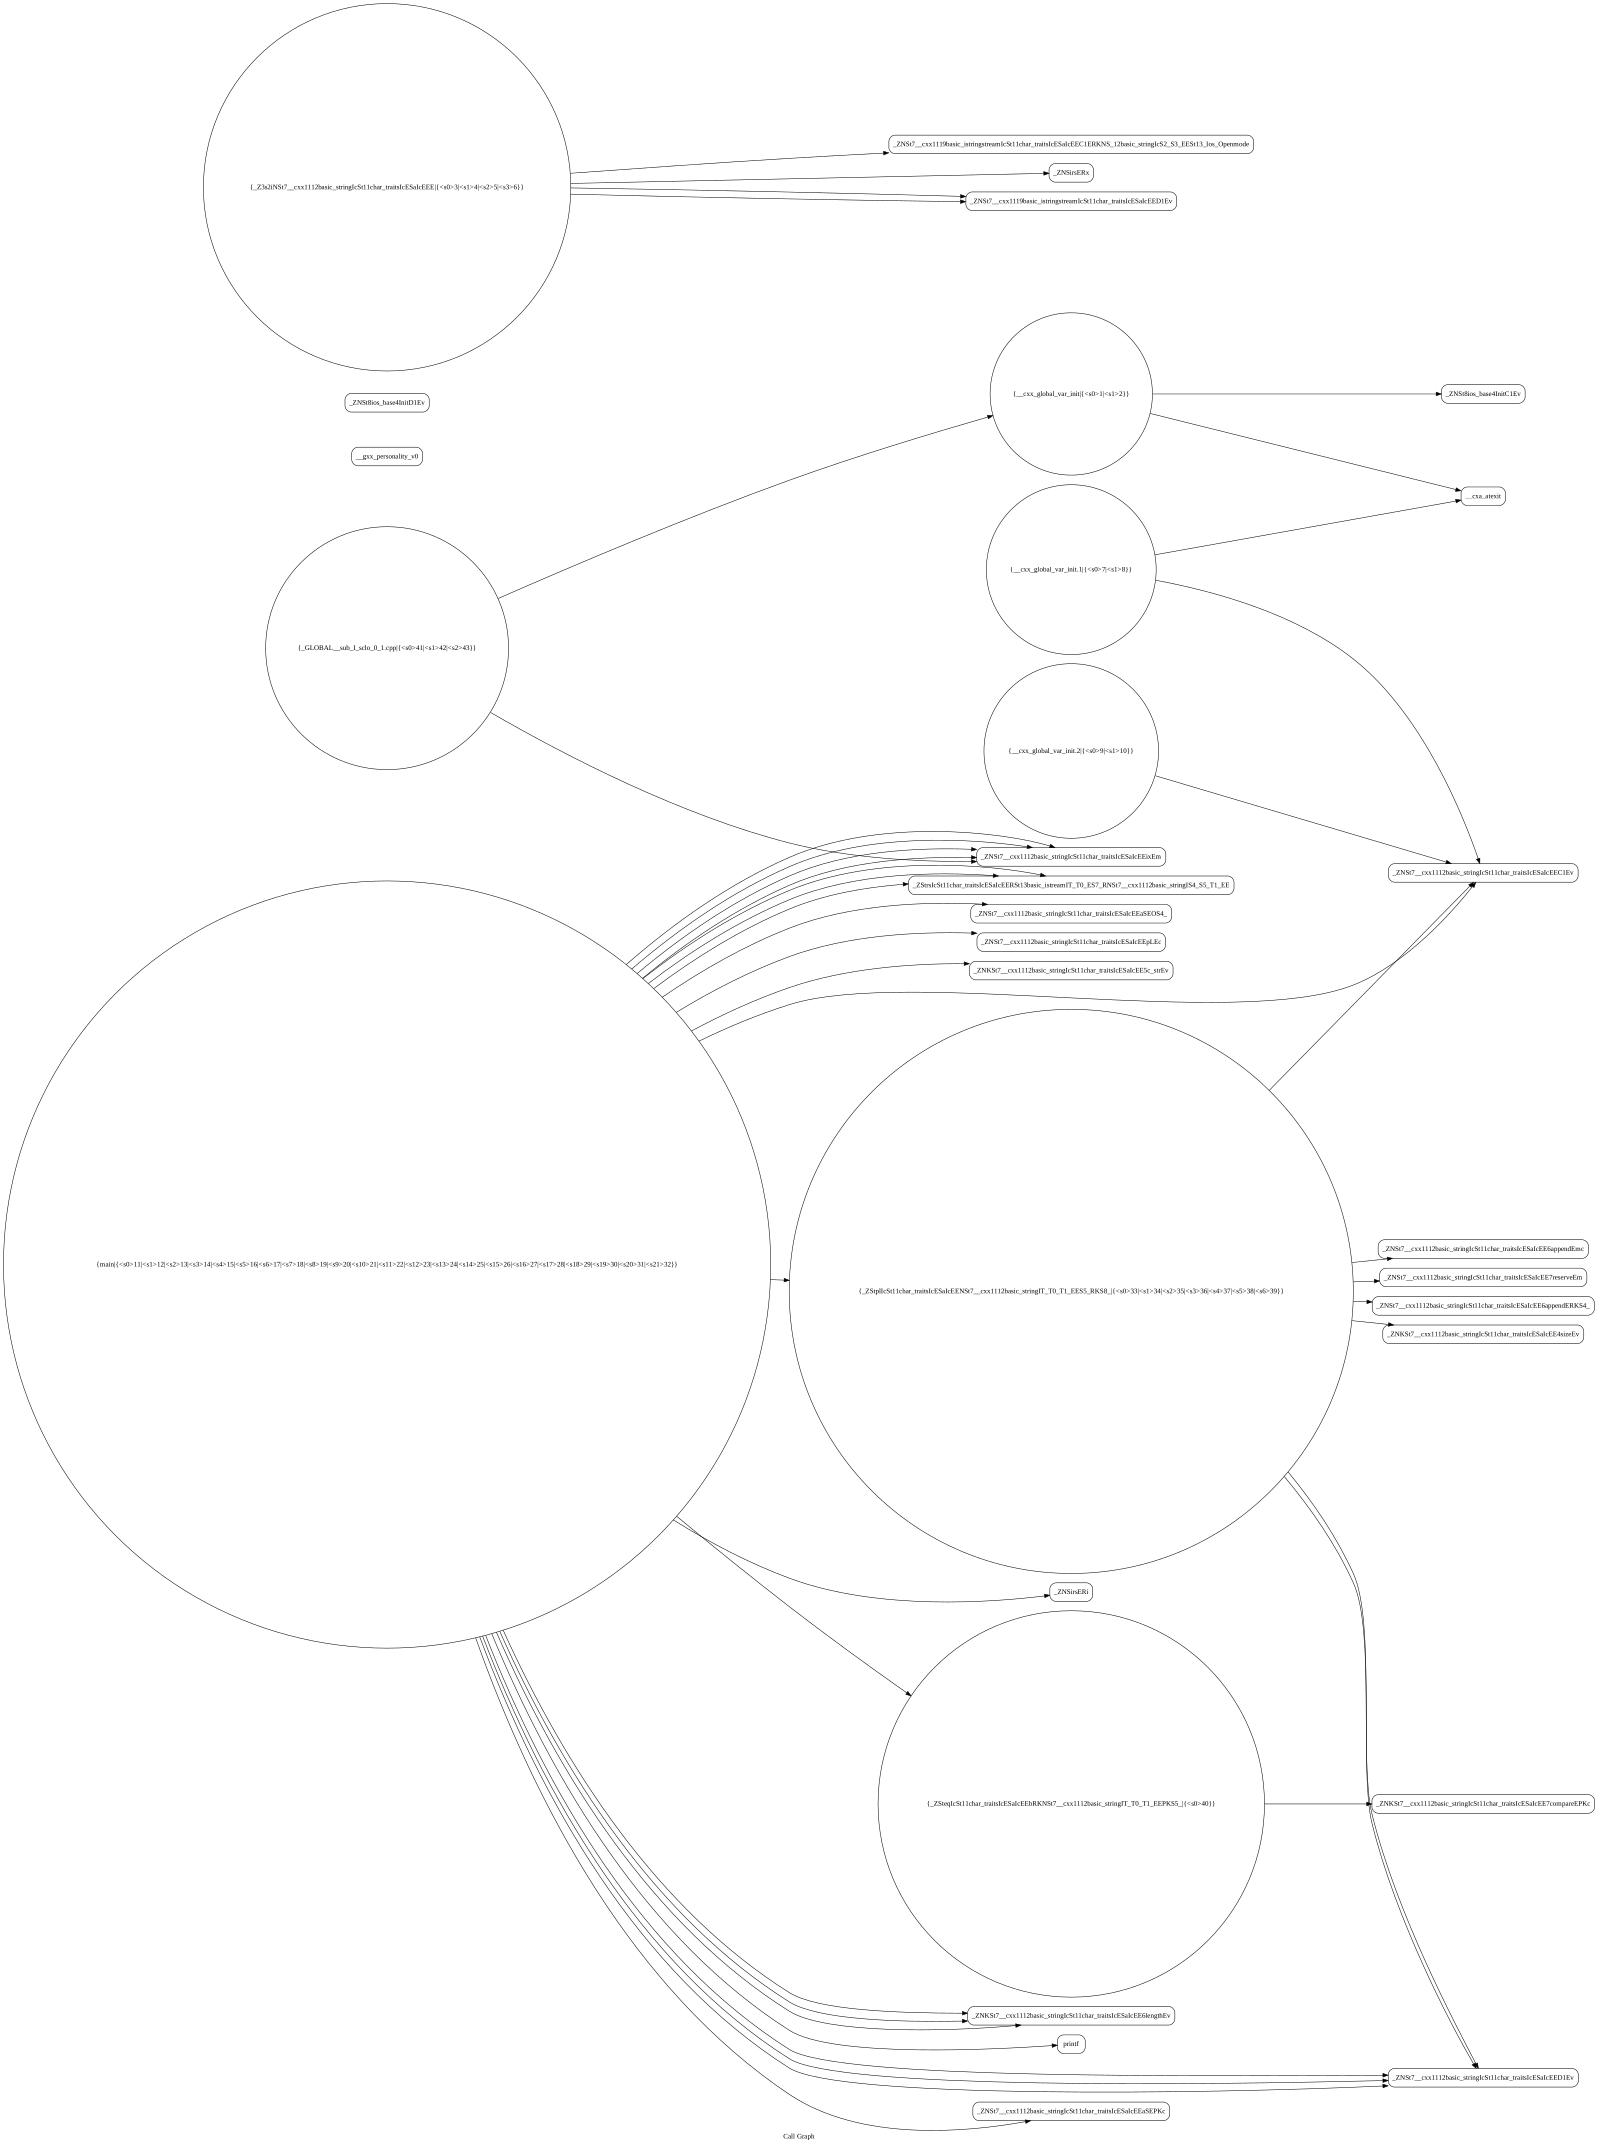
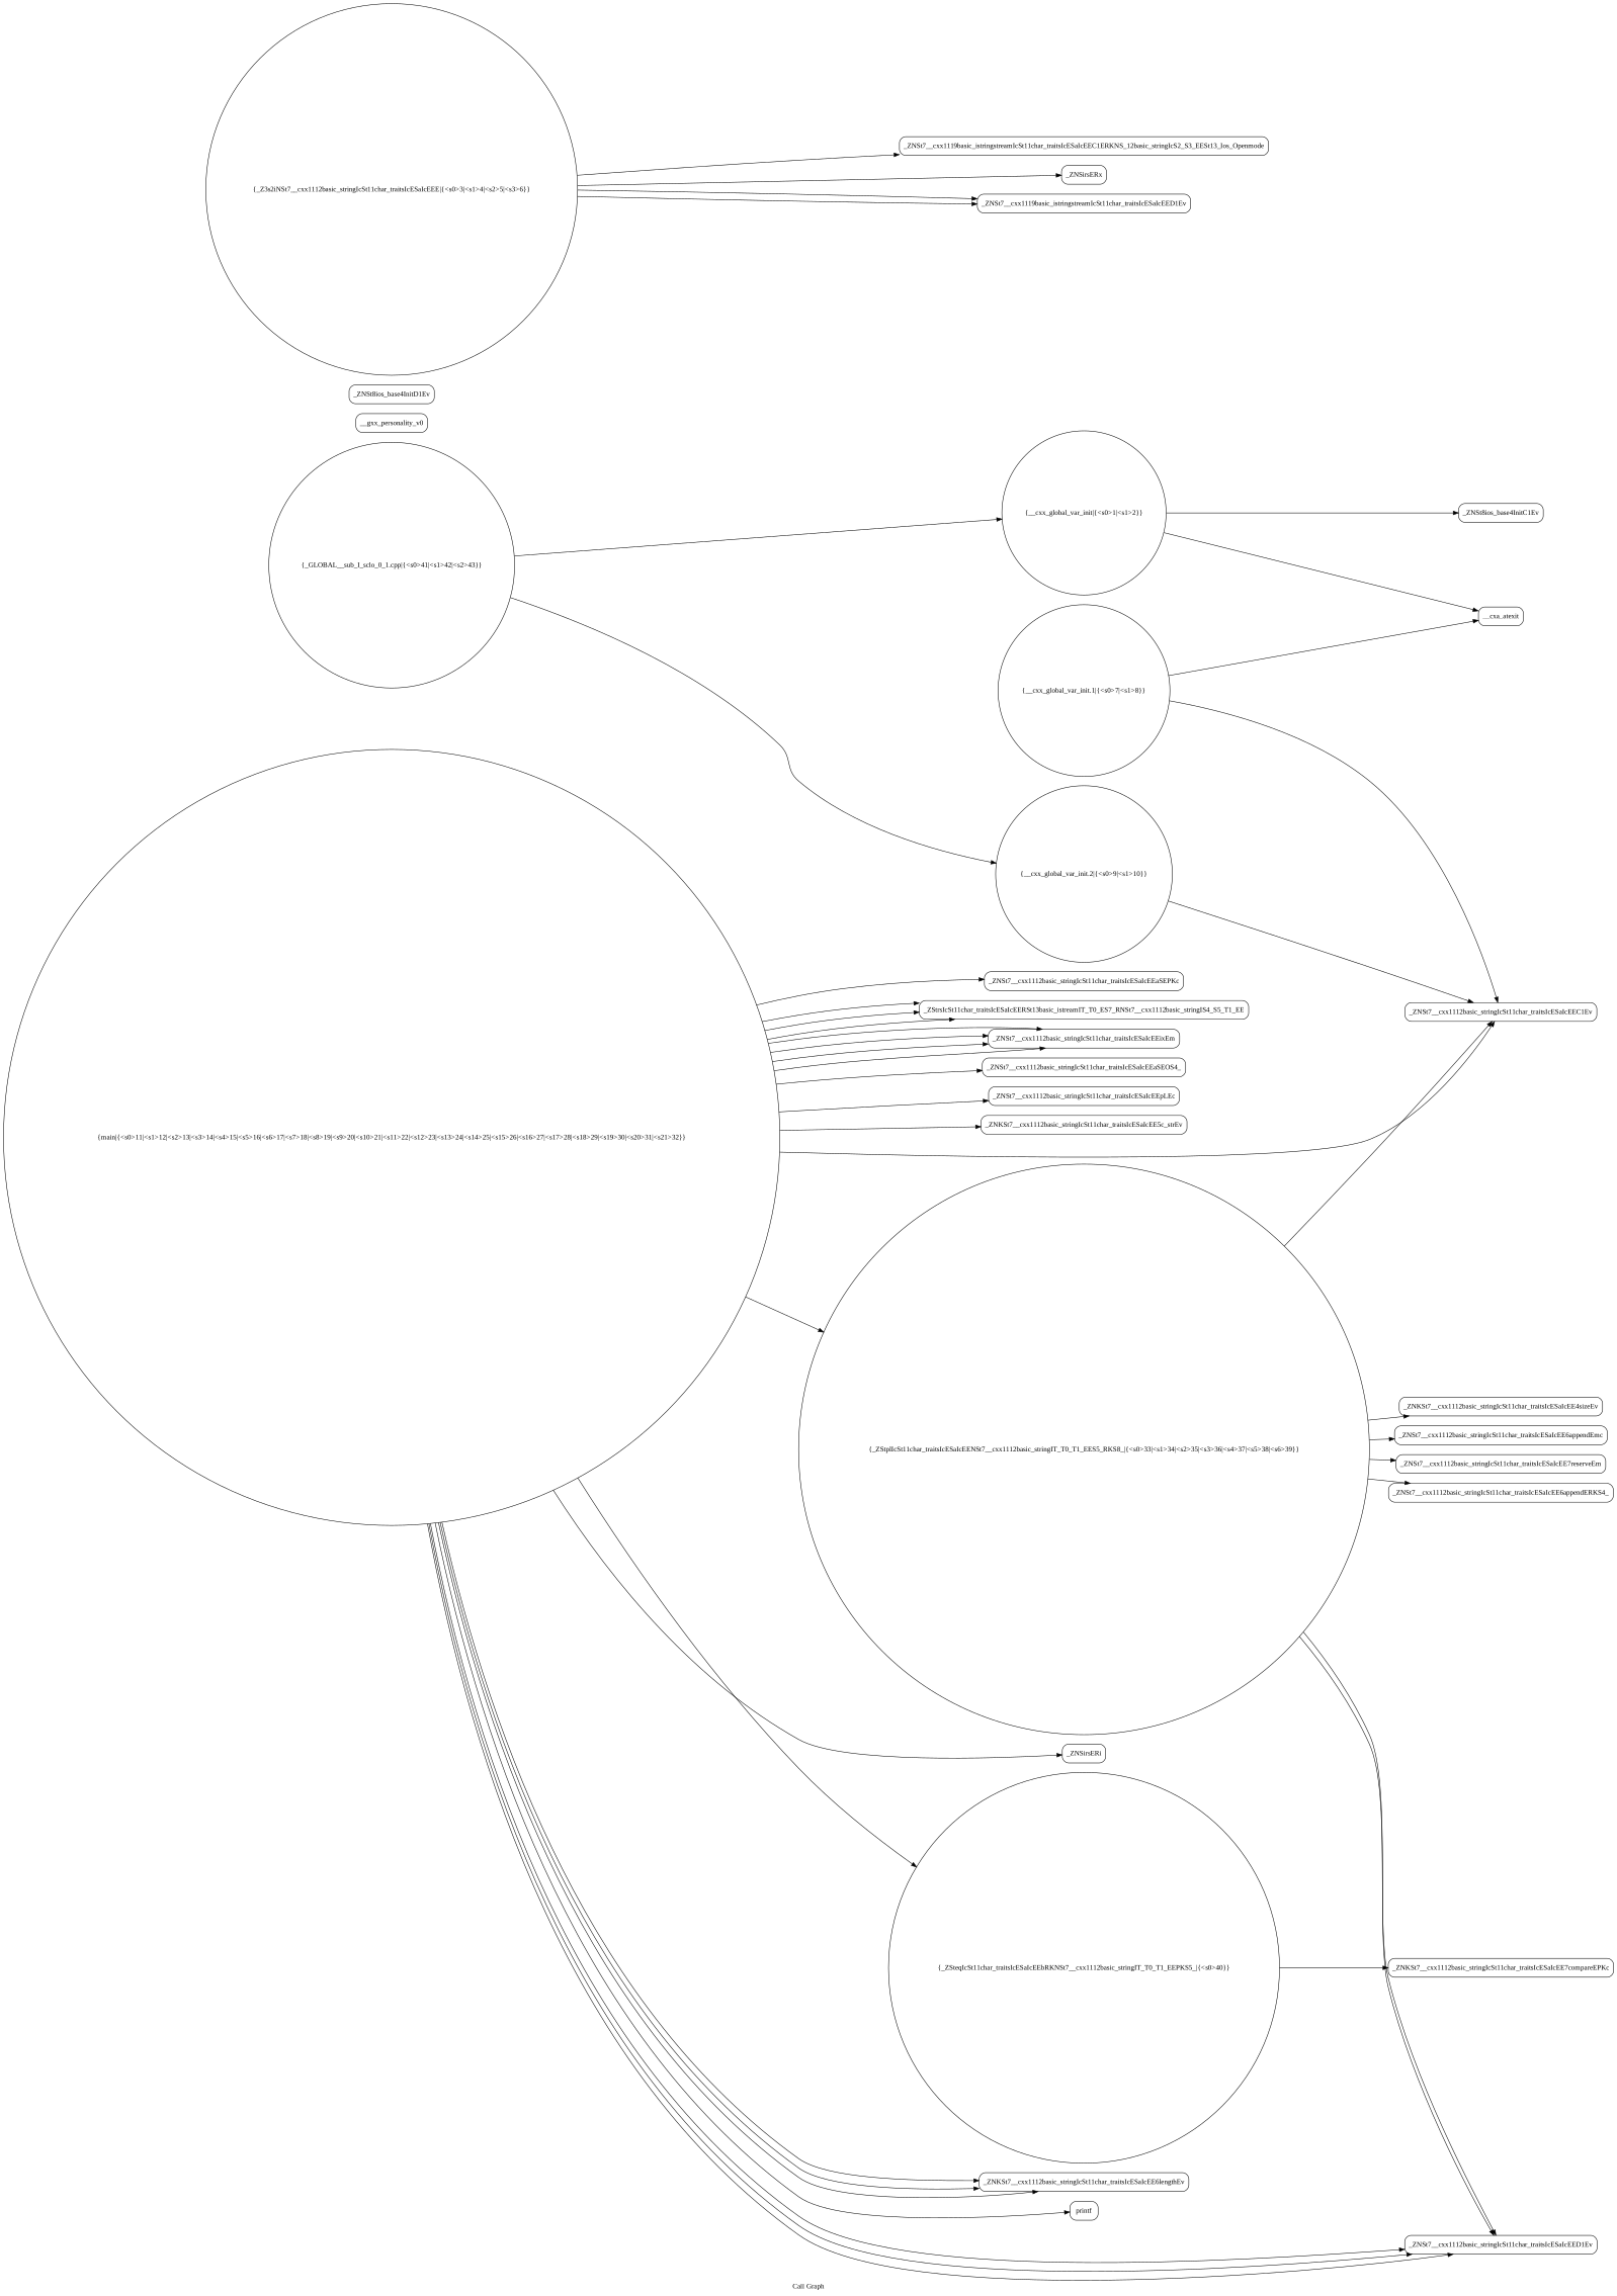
  digraph {
    fontname="Liberation Serif"
    label="Call Graph"
    rankdir=LR
    node [fontname="Liberation Serif" shape=Mrecord]
    edge [color=black fontname="Liberation Serif" tailport=s0]
    n1 [label="{__cxx_global_var_init|{<s0>1|<s1>2}}" shape=circle]
    n2 [label="{_ZNSt8ios_base4InitC1Ev}"]
    n3 [label="{__cxa_atexit}"]
    n4 [label="{_ZNSt7__cxx1112basic_stringIcSt11char_traitsIcESaIcEE7reserveEm}"]
    n5 [label="{__gxx_personality_v0}"]
    n6 [label="{_ZNSirsERi}"]
    n7 [label="{_ZSteqIcSt11char_traitsIcESaIcEEbRKNSt7__cxx1112basic_stringIT_T0_T1_EEPKS5_|{<s0>40}}" shape=circle]
    n8 [label="{_ZNKSt7__cxx1112basic_stringIcSt11char_traitsIcESaIcEE7compareEPKc}"]
    n9 [label="{_ZNSt8ios_base4InitD1Ev}"]
    n10 [label="{_ZNSt7__cxx1112basic_stringIcSt11char_traitsIcESaIcEE6appendERKS4_}"]
    n11 [label="{__cxx_global_var_init.1|{<s0>7|<s1>8}}" shape=circle]
    n12 [label="{_ZNSt7__cxx1112basic_stringIcSt11char_traitsIcESaIcEEC1Ev}"]
    n13 [label="{_ZNKSt7__cxx1112basic_stringIcSt11char_traitsIcESaIcEE6lengthEv}"]
    n14 [label="{printf}"]
    n15 [label="{_Z3s2iNSt7__cxx1112basic_stringIcSt11char_traitsIcESaIcEEE|{<s0>3|<s1>4|<s2>5|<s3>6}}" shape=circle]
    n16 [label="{_ZNSt7__cxx1119basic_istringstreamIcSt11char_traitsIcESaIcEEC1ERKNS_12basic_stringIcS2_S3_EESt13_Ios_Openmode}"]
    n17 [label="{_ZNSirsERx}"]
    n18 [label="{_ZNSt7__cxx1119basic_istringstreamIcSt11char_traitsIcESaIcEED1Ev}"]
    n19 [label="{_GLOBAL__sub_I_sclo_0_1.cpp|{<s0>41|<s1>42|<s2>43}}" shape=circle]
    n20 [label="{__cxx_global_var_init.2|{<s0>9|<s1>10}}" shape=circle]
    n21 [label="{_ZNSt7__cxx1112basic_stringIcSt11char_traitsIcESaIcEED1Ev}"]
    n22 [label="{_ZNSt7__cxx1112basic_stringIcSt11char_traitsIcESaIcEEaSEPKc}"]
    n23 [label="{_ZNKSt7__cxx1112basic_stringIcSt11char_traitsIcESaIcEE4sizeEv}"]
    n24 [label="{main|{<s0>11|<s1>12|<s2>13|<s3>14|<s4>15|<s5>16|<s6>17|<s7>18|<s8>19|<s9>20|<s10>21|<s11>22|<s12>23|<s13>24|<s14>25|<s15>26|<s16>27|<s17>28|<s18>29|<s19>30|<s20>31|<s21>32}}" shape=circle]
    n25 [label="{_ZStrsIcSt11char_traitsIcESaIcEERSt13basic_istreamIT_T0_ES7_RNSt7__cxx1112basic_stringIS4_S5_T1_EE}"]
    n26 [label="{_ZNSt7__cxx1112basic_stringIcSt11char_traitsIcESaIcEEixEm}"]
    n27 [label="{_ZStplIcSt11char_traitsIcESaIcEENSt7__cxx1112basic_stringIT_T0_T1_EES5_RKS8_|{<s0>33|<s1>34|<s2>35|<s3>36|<s4>37|<s5>38|<s6>39}}" shape=circle]
    n28 [label="{_ZNSt7__cxx1112basic_stringIcSt11char_traitsIcESaIcEEaSEOS4_}"]
    n29 [label="{_ZNSt7__cxx1112basic_stringIcSt11char_traitsIcESaIcEEpLEc}"]
    n30 [label="{_ZNKSt7__cxx1112basic_stringIcSt11char_traitsIcESaIcEE5c_strEv}"]
    n31 [label="{_ZNSt7__cxx1112basic_stringIcSt11char_traitsIcESaIcEE6appendEmc}"]
    n1 -> n2
    n1 -> n3 [tailport=s1]
    n7 -> n8
    n11 -> n3 [tailport=s1]
    n11 -> n12
    n15 -> n16
    n15 -> n17 [tailport=s1]
    n15 -> n18 [tailport=s2]
    n15 -> n18 [tailport=s3]
    n19 -> n1
-   n19 -> n26 [tailport=s2]
+   n19 -> n20 [tailport=s2]
    n20 -> n12
    n24 -> n6
    n24 -> n7 [tailport=s16]
    n24 -> n12 [tailport=s1]
    n24 -> n13 [tailport=s5]
    n24 -> n13 [tailport=s6]
    n24 -> n13 [tailport=s7]
    n24 -> n14 [tailport=s20]
    n24 -> n21 [tailport=s10]
    n24 -> n21 [tailport=s15]
    n24 -> n21 [tailport=s21]
    n24 -> n22 [tailport=s11]
    n24 -> n25 [tailport=s2]
    n24 -> n25 [tailport=s3]
    n24 -> n25 [tailport=s4]
    n24 -> n26 [tailport=s8]
    n24 -> n26 [tailport=s9]
    n24 -> n26 [tailport=s12]
    n24 -> n26 [tailport=s17]
    n24 -> n27 [tailport=s13]
    n24 -> n28 [tailport=s14]
    n24 -> n29 [tailport=s18]
    n24 -> n30 [tailport=s19]
    n27 -> n4 [tailport=s2]
    n27 -> n10 [tailport=s4]
    n27 -> n12
    n27 -> n21 [tailport=s5]
    n27 -> n21 [tailport=s6]
    n27 -> n23 [tailport=s1]
    n27 -> n31 [tailport=s3]
  }
